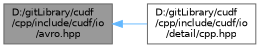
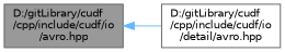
  digraph {
    rankdir=LR
    node [fontname=Helvetica fontsize=10 shape=box style=filled]
    n1 [color=gray40 fillcolor=grey60 fontcolor=black height=0.2 label="D:/gitLibrary/cudf\l/cpp/include/cudf/io\l/avro.hpp" width=0.4]
-   n2 [color=grey40 fillcolor=white height=0.2 label="D:/gitLibrary/cudf\l/cpp/include/cudf/io\l/detail/cpp.hpp" width=0.4]
+   n2 [color=grey40 fillcolor=white height=0.2 label="D:/gitLibrary/cudf\l/cpp/include/cudf/io\l/detail/avro.hpp" width=0.4]
    n1 -> n2 [color=steelblue1 dir=back fontname=Helvetica fontsize=10 labelfontname=Helvetica labelfontsize=10 style=solid]
  }
